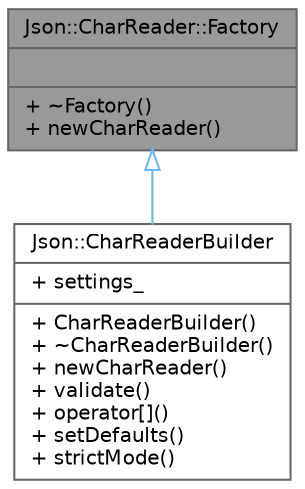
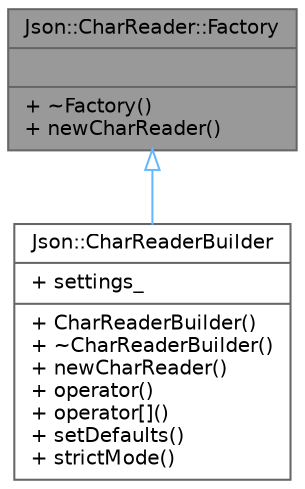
  digraph {
    node [color=gray40 fontname=Helvetica fontsize=10 shape=record style=filled]
    n1 [fillcolor=grey60 fontcolor=black height=0.2 label="{Json::CharReader::Factory\n||+ ~Factory()\l+ newCharReader()\l}" width=0.4]
-   n2 [fillcolor=white height=0.2 label="{Json::CharReaderBuilder\n|+ settings_\l|+ CharReaderBuilder()\l+ ~CharReaderBuilder()\l+ newCharReader()\l+ validate()\l+ operator[]()\l+ setDefaults()\l+ strictMode()\l}" width=0.4]
+   n2 [fillcolor=white height=0.2 label="{Json::CharReaderBuilder\n|+ settings_\l|+ CharReaderBuilder()\l+ ~CharReaderBuilder()\l+ newCharReader()\l+ operator()\l+ operator[]()\l+ setDefaults()\l+ strictMode()\l}" width=0.4]
    n1 -> n2 [arrowtail=onormal color=steelblue1 dir=back fontname=Helvetica fontsize=10 labelfontname=Helvetica labelfontsize=10 style=solid]
  }
